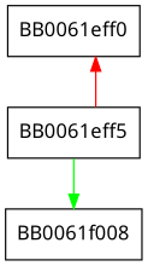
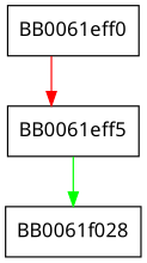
  digraph {
    fontname="Noto Sans"
    splines=ortho
    node [fontname="Noto Sans" shape=box]
    edge [fontname="Noto Sans"]
    BB0061eff0
    BB0061eff5
-   BB0061f008
-   BB0061eff5 -> BB0061eff0 [color=red]
+   BB0061f008 [label=BB0061f028]
+   BB0061eff0 -> BB0061eff5 [color=red]
    BB0061eff5 -> BB0061f008 [color=green]
  }
